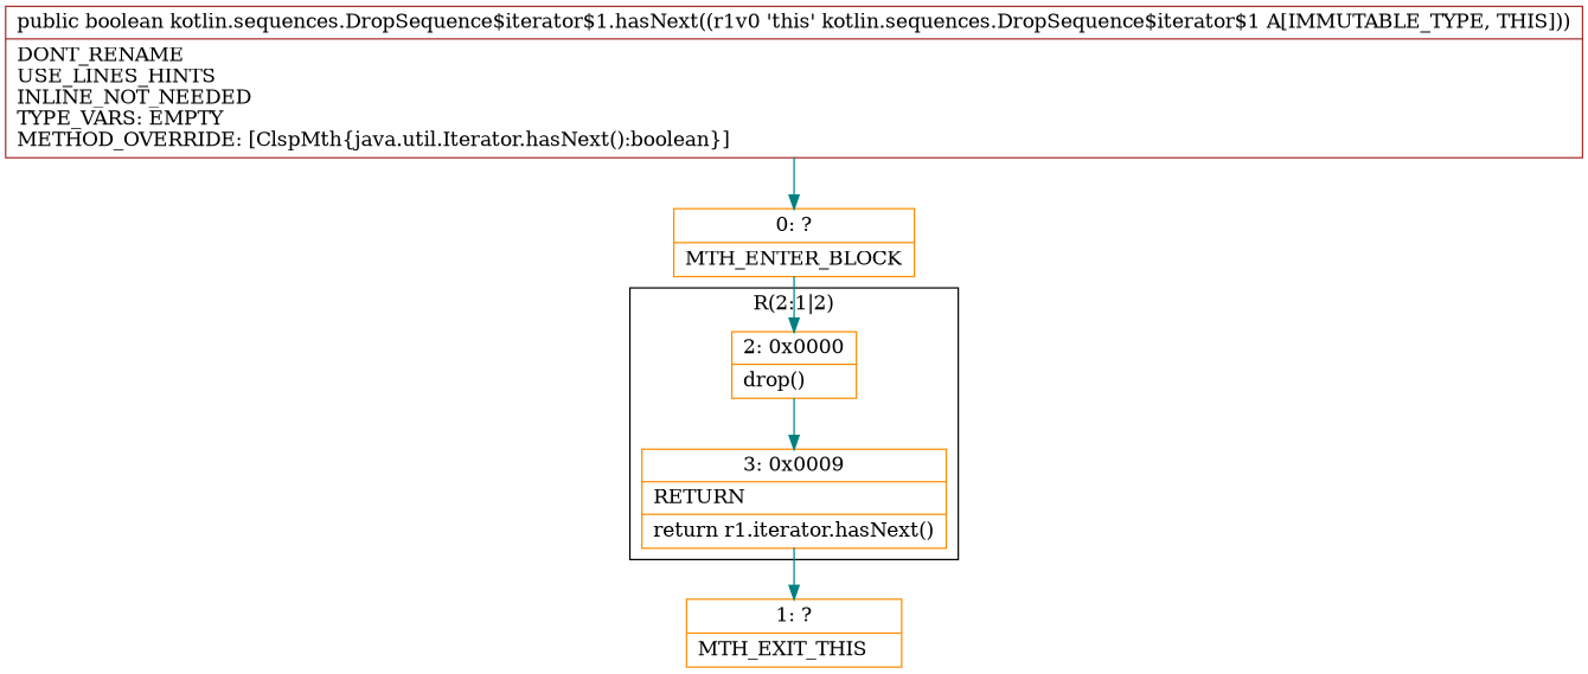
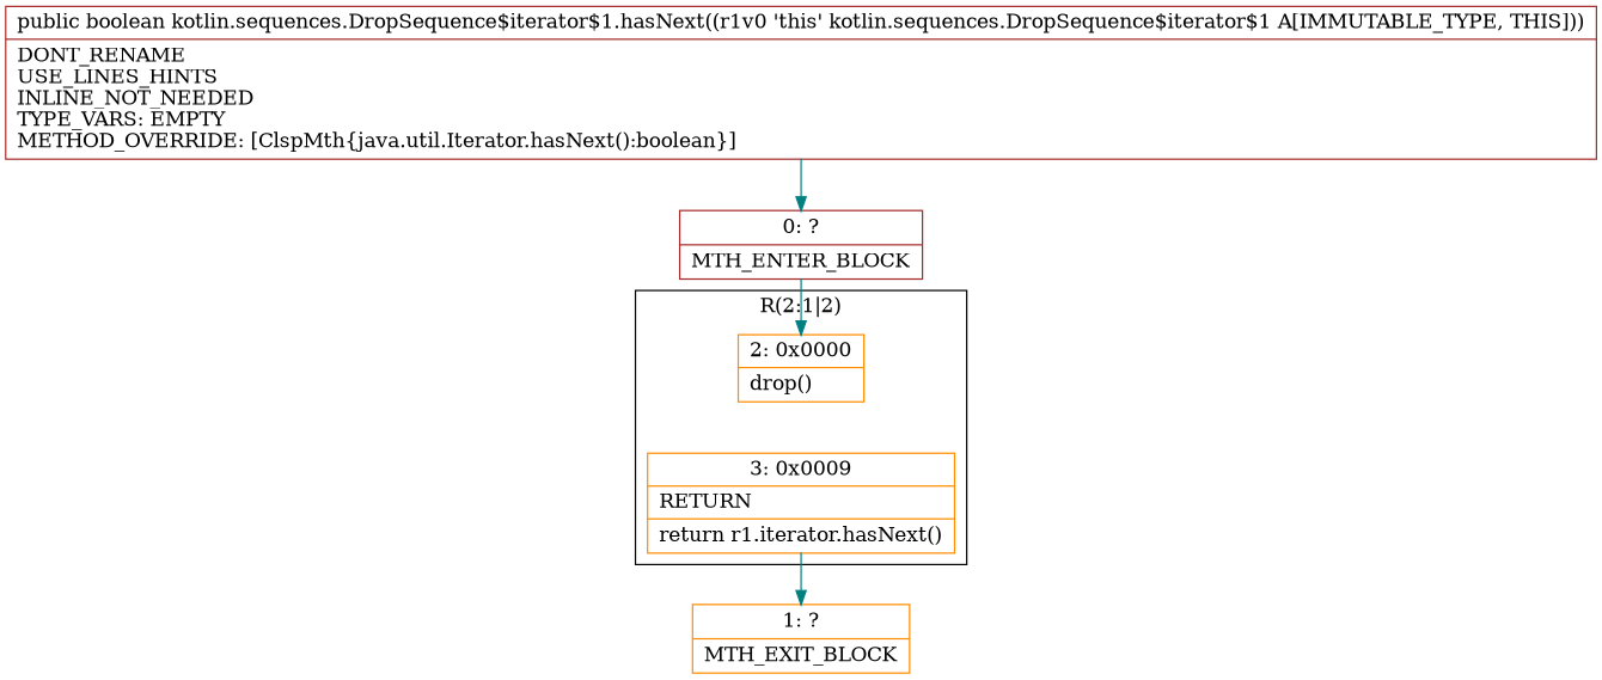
  digraph {
    node [color=darkorange shape=record]
    edge [color=teal]
    n1 [label="{2\:\ 0x0000|drop()\l}"]
    n2 [label="{3\:\ 0x0009|RETURN\l|return r1.iterator.hasNext()\l}"]
-   n3 [label="{1\:\ ?|MTH_EXIT_THIS\l}"]
-   n4 [label="{0\:\ ?|MTH_ENTER_BLOCK\l}"]
+   n3 [label="{1\:\ ?|MTH_EXIT_BLOCK\l}"]
+   n4 [color=brown label="{0\:\ ?|MTH_ENTER_BLOCK\l}"]
    n5 [color=brown label="{public boolean kotlin.sequences.DropSequence$iterator$1.hasNext((r1v0 'this' kotlin.sequences.DropSequence$iterator$1 A[IMMUTABLE_TYPE, THIS]))  | DONT_RENAME\lUSE_LINES_HINTS\lINLINE_NOT_NEEDED\lTYPE_VARS: EMPTY\lMETHOD_OVERRIDE: [ClspMth\{java.util.Iterator.hasNext():boolean\}]\l}"]
    subgraph cluster_1 {
      label="R(2:1|2)"
      n1
      n2
    }
-   n1 -> n2
    n2 -> n3
    n4 -> n1
    n5 -> n4
  }
